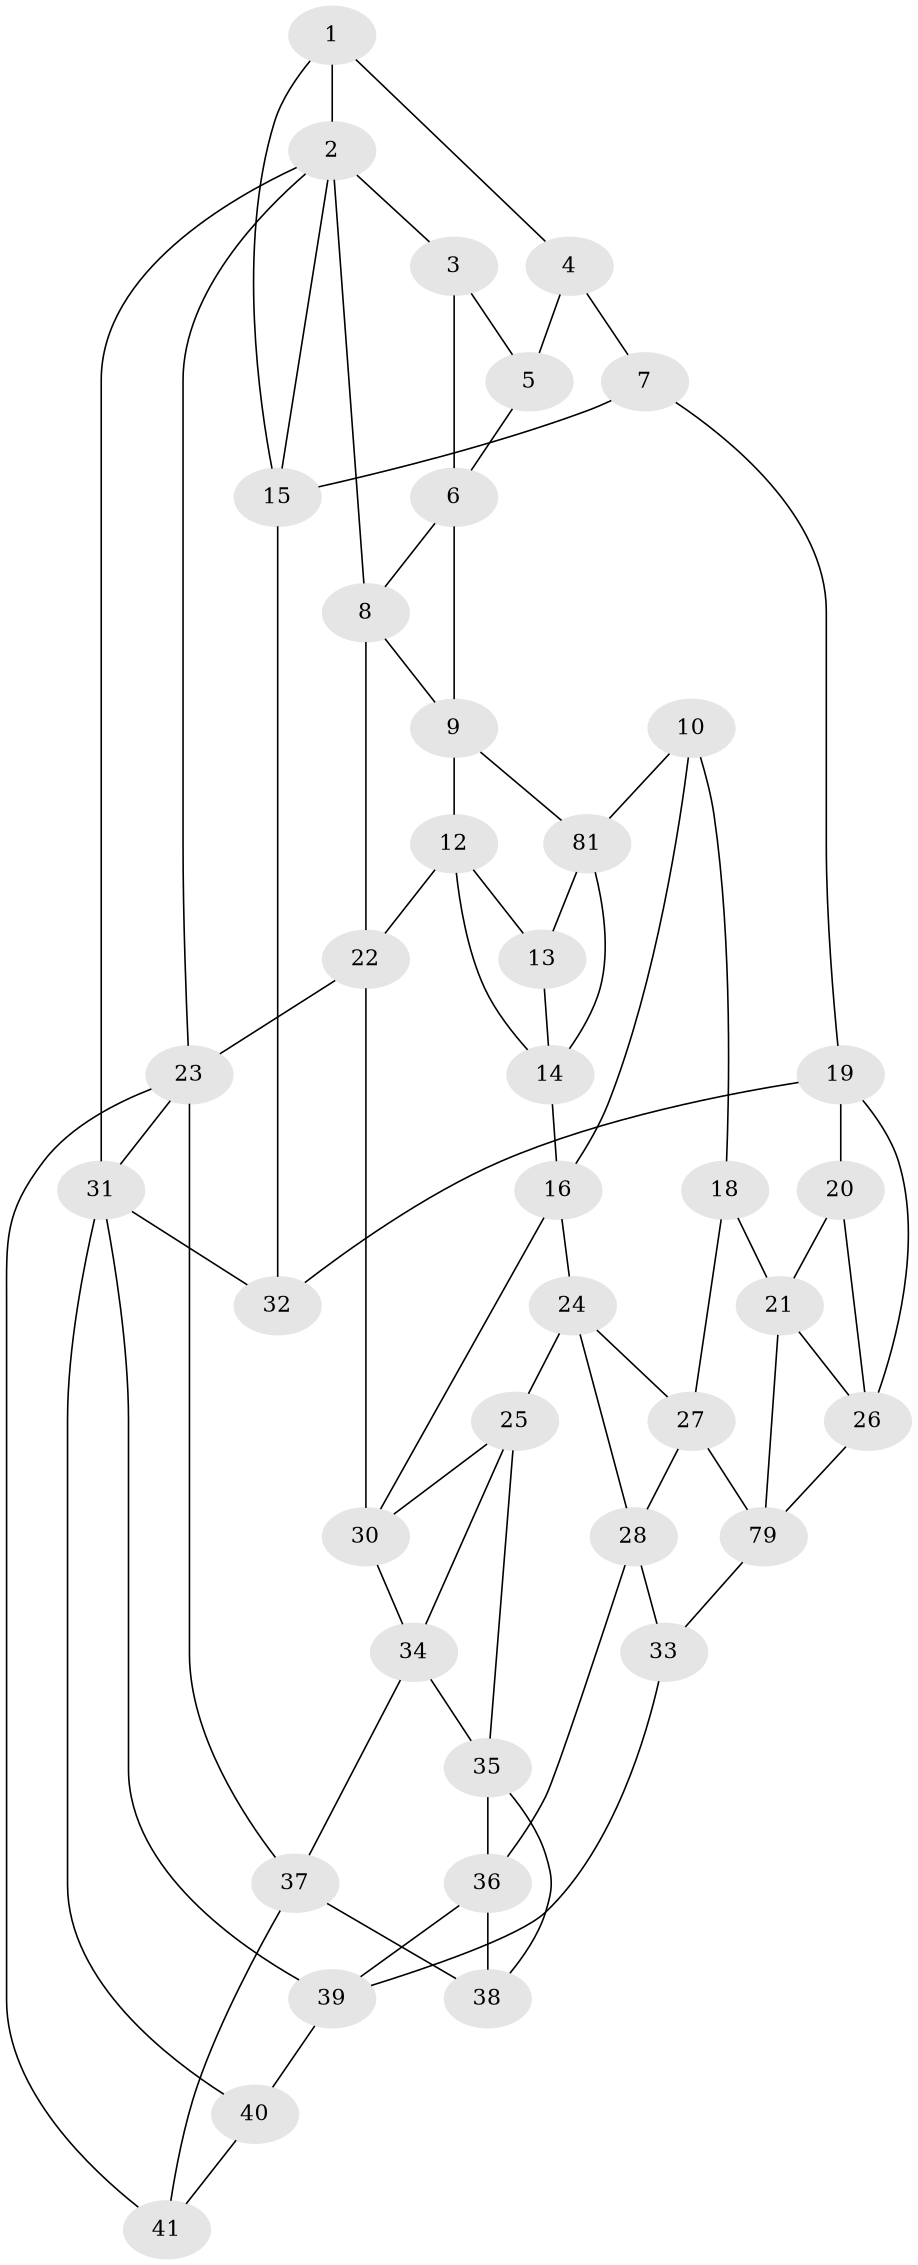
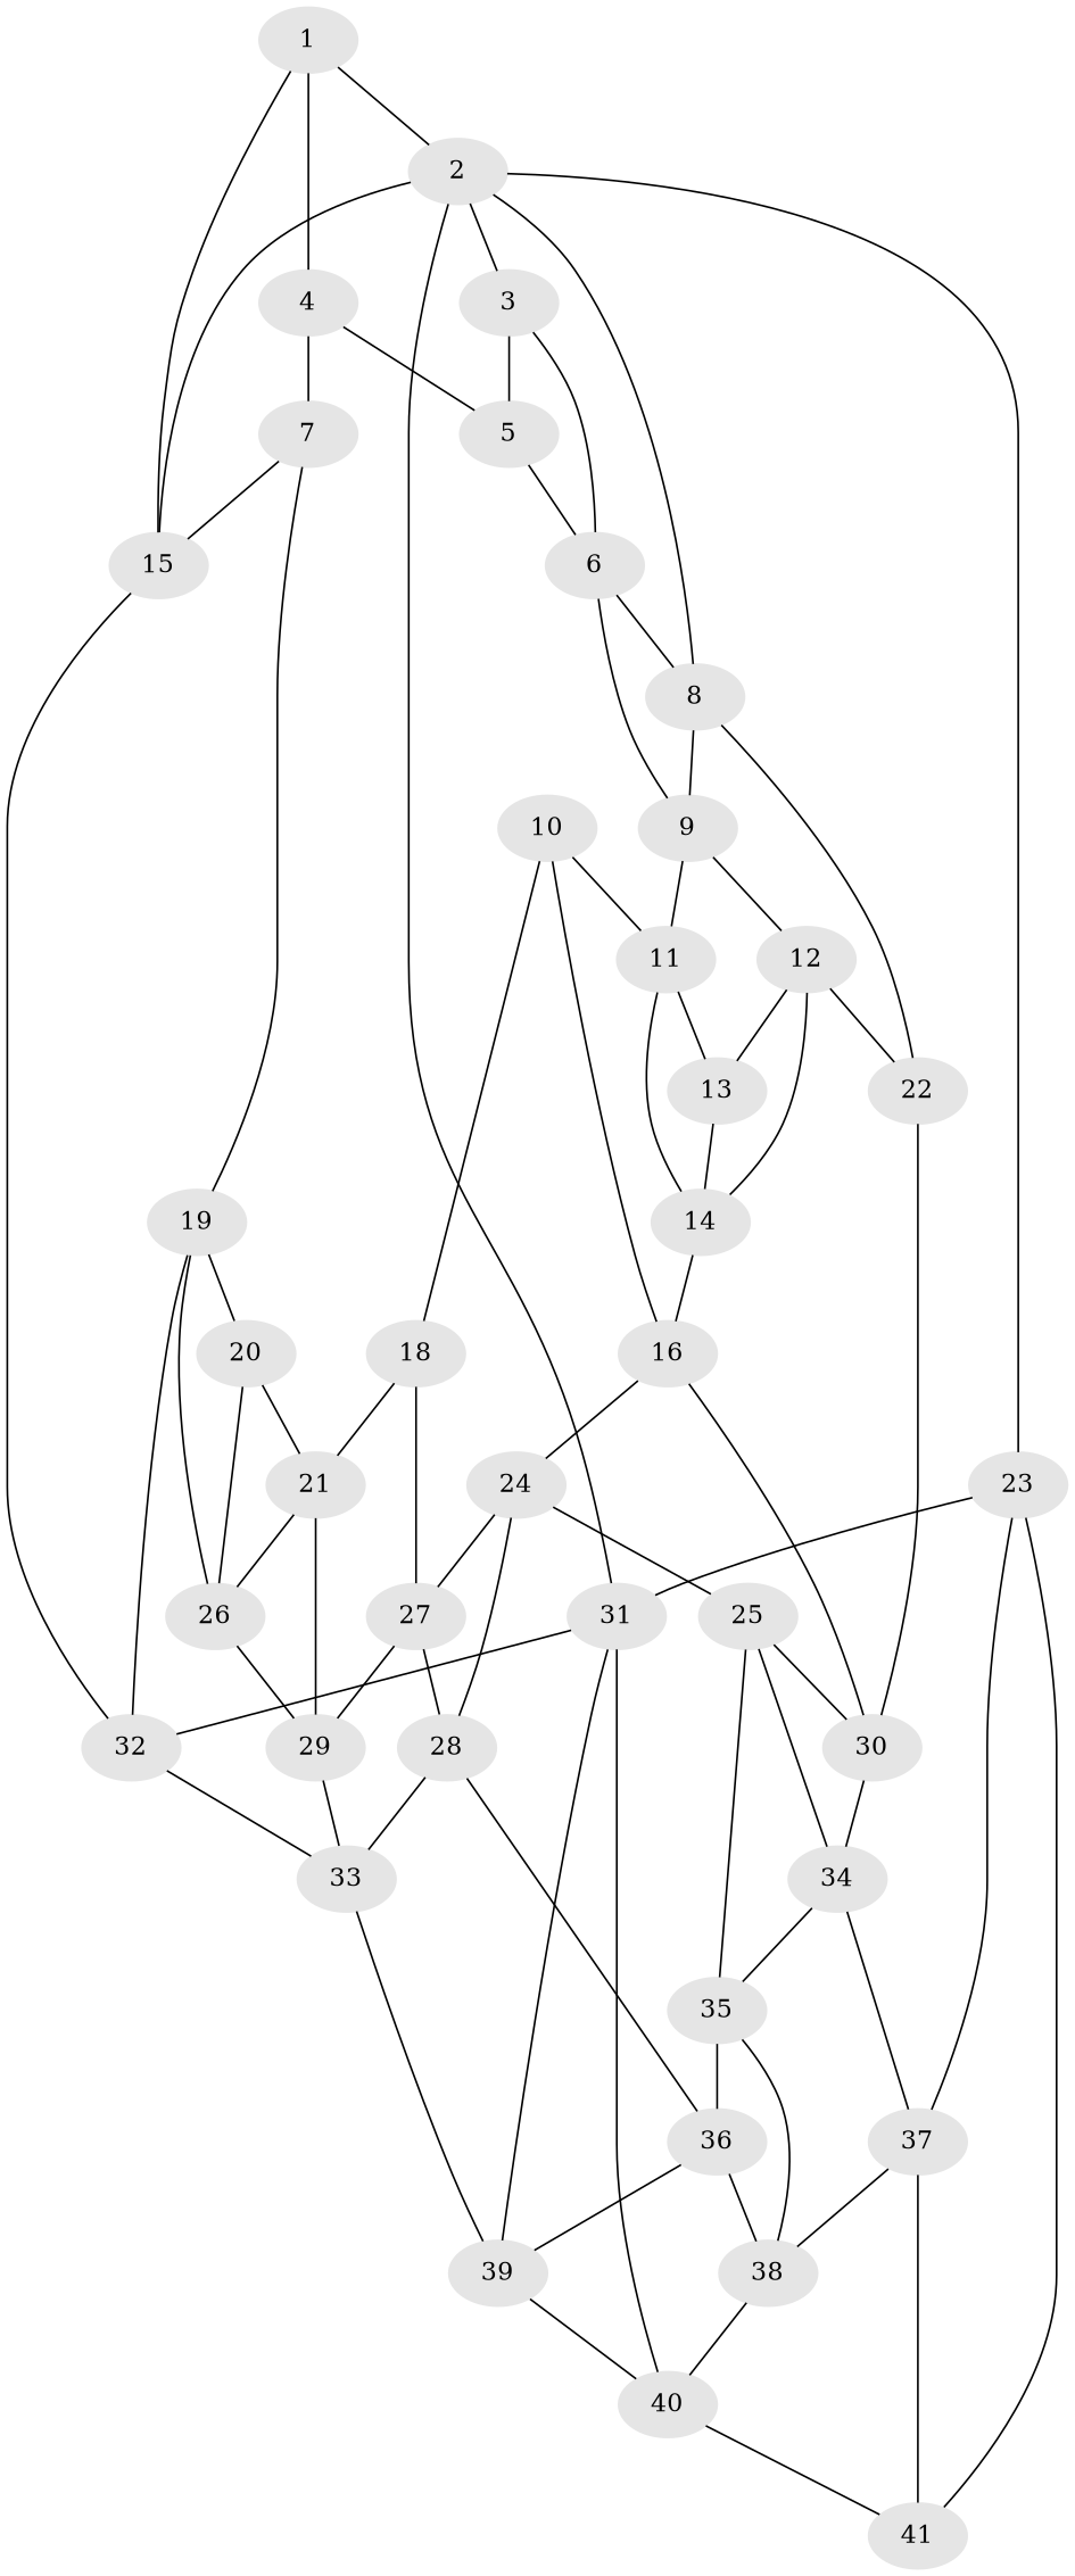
  graph {
    node [color=gray90 style=filled]
    edge [weight=1.0]
    1
    2
    4
    15
    3
    8
    23
    31
    5
    7
    32
    6
    9
    22
    37
    41
    39
    40
    19
    10
-   11 [label=81]
+   11
    16
    18
    12
    20
    26
    30
    13
    14
    24
    21
    27
    33
    25
    28
    34
-   29 [label=79]
+   29
    38
    35
    36
    1 -- 2
    1 -- 4
    1 -- 15
    2 -- 15
    2 -- 3
    2 -- 8
    2 -- 23
    2 -- 31
    4 -- 5
    4 -- 7
    15 -- 32
    3 -- 5
    3 -- 6
    8 -- 9
    8 -- 22
    23 -- 31
    23 -- 37
    23 -- 41
    31 -- 32
    31 -- 39
    31 -- 40
    5 -- 6
    7 -- 15
    7 -- 19
+   32 -- 33
    6 -- 8
    6 -- 9
    9 -- 11
    9 -- 12
-   22 -- 23
    22 -- 30
    37 -- 41
    37 -- 38
    39 -- 40
    40 -- 41
    19 -- 32
    19 -- 20
    19 -- 26
    10 -- 11
    10 -- 16
    10 -- 18
    11 -- 13
    11 -- 14
    16 -- 30
    16 -- 24
    18 -- 21
    18 -- 27
    12 -- 22
    12 -- 13
    12 -- 14
    20 -- 26
    20 -- 21
    26 -- 29
    30 -- 34
    13 -- 14
    14 -- 16
    24 -- 27
    24 -- 25
    24 -- 28
    21 -- 26
    21 -- 29
    27 -- 28
    27 -- 29
    33 -- 39
    25 -- 30
    25 -- 34
    25 -- 35
    28 -- 33
    28 -- 36
    34 -- 37
    34 -- 35
    29 -- 33
+   38 -- 40
    35 -- 38
    35 -- 36
    36 -- 39
    36 -- 38
  }
